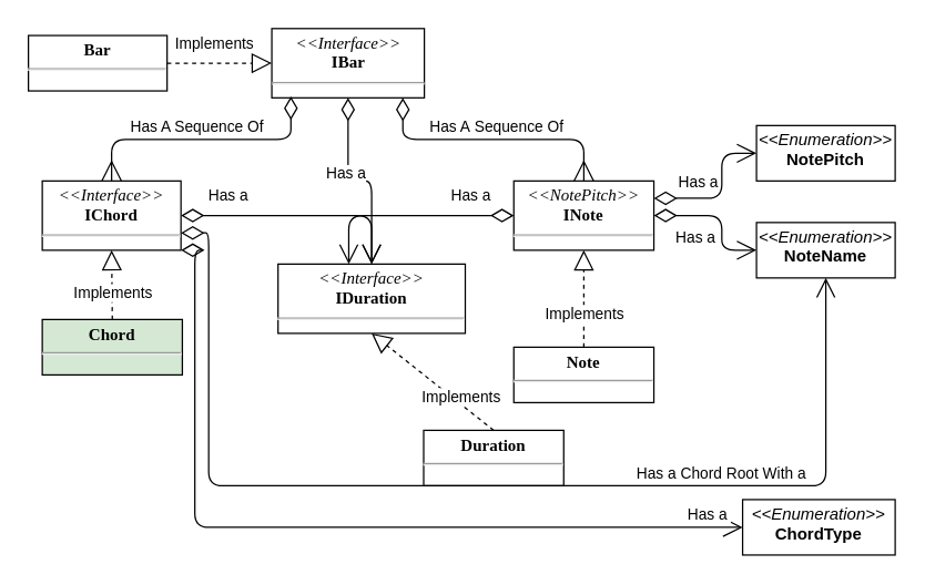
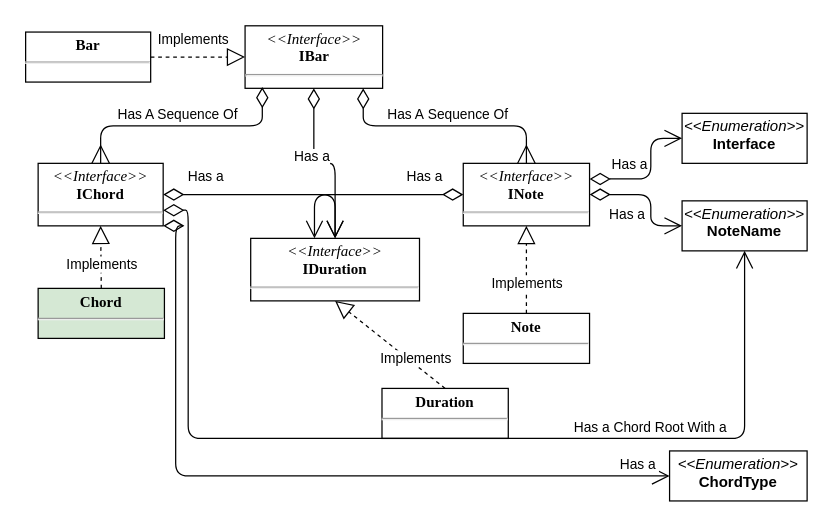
  <mxCell id="0" />
  <mxCell id="1" parent="0" />
  <mxCell id="2" value="&lt;p style=&quot;margin: 4px 0px 0px ; text-align: center ; font-size: 12px&quot;&gt;&lt;b style=&quot;font-size: 12px&quot;&gt;Bar&lt;/b&gt;&lt;/p&gt;&lt;hr style=&quot;font-size: 12px&quot;&gt;&lt;p style=&quot;margin: 0px 0px 0px 4px&quot;&gt;&lt;br&gt;&lt;/p&gt;" style="verticalAlign=top;align=left;overflow=fill;fontSize=12;fontFamily=Verdana;html=1;" vertex="1" parent="1"><mxGeometry x="20" y="25" width="100" height="40" as="geometry" /></mxCell>
  <mxCell id="3" value="&lt;p style=&quot;margin: 4px 0px 0px ; text-align: center&quot;&gt;&lt;font style=&quot;font-size: 12px&quot;&gt;&lt;i&gt;&amp;lt;&amp;lt;Interface&amp;gt;&amp;gt;&lt;/i&gt;&lt;br&gt;&lt;b&gt;IBar&lt;/b&gt;&lt;/font&gt;&lt;/p&gt;&lt;hr&gt;&lt;p style=&quot;margin: 0px 0px 0px 4px&quot;&gt;&lt;br&gt;&lt;/p&gt;" style="verticalAlign=top;align=left;overflow=fill;fontSize=12;fontFamily=Verdana;html=1;" vertex="1" parent="1"><mxGeometry x="195.5" y="20" width="110" height="50" as="geometry" /></mxCell>
  <mxCell id="4" value="" style="endArrow=block;dashed=1;endFill=0;endSize=12;html=1;entryX=0;entryY=0.5;entryDx=0;entryDy=0;exitX=1;exitY=0.5;exitDx=0;exitDy=0;" edge="1" parent="1" source="2" target="3"><mxGeometry width="160" relative="1" as="geometry"><mxPoint x="180" y="210" as="sourcePoint" /><mxPoint x="340" y="210" as="targetPoint" /></mxGeometry></mxCell>
  <mxCell id="5" value="Implements" style="edgeLabel;html=1;align=center;verticalAlign=middle;resizable=0;points=[];" vertex="1" connectable="0" parent="4"><mxGeometry x="-0.456" y="1" relative="1" as="geometry"><mxPoint x="12" y="-14" as="offset" /></mxGeometry></mxCell>
  <mxCell id="6" value="&lt;p style=&quot;margin: 4px 0px 0px ; text-align: center ; font-size: 12px&quot;&gt;&lt;b style=&quot;font-size: 12px&quot;&gt;Chord&lt;/b&gt;&lt;/p&gt;&lt;hr style=&quot;font-size: 12px&quot;&gt;&lt;p style=&quot;margin: 0px 0px 0px 4px&quot;&gt;&lt;br&gt;&lt;/p&gt;" style="verticalAlign=top;align=left;overflow=fill;fontSize=12;fontFamily=Verdana;html=1;fillColor=#d5e8d4;" vertex="1" parent="1"><mxGeometry x="30" y="230" width="101" height="40" as="geometry" /></mxCell>
  <mxCell id="7" value="" style="endArrow=block;dashed=1;endFill=0;endSize=12;html=1;entryX=0.5;entryY=1;entryDx=0;entryDy=0;exitX=0.5;exitY=0;exitDx=0;exitDy=0;" edge="1" parent="1" source="6" target="9"><mxGeometry width="160" relative="1" as="geometry"><mxPoint x="356" y="380" as="sourcePoint" /><mxPoint x="280" y="315" as="targetPoint" /></mxGeometry></mxCell>
  <mxCell id="8" value="Implements" style="edgeLabel;html=1;align=center;verticalAlign=middle;resizable=0;points=[];" vertex="1" connectable="0" parent="7"><mxGeometry x="-0.456" y="1" relative="1" as="geometry"><mxPoint x="1.14" y="-6.01" as="offset" /></mxGeometry></mxCell>
  <mxCell id="9" value="&lt;p style=&quot;margin: 4px 0px 0px ; text-align: center&quot;&gt;&lt;font style=&quot;font-size: 12px&quot;&gt;&lt;i&gt;&amp;lt;&amp;lt;Interface&amp;gt;&amp;gt;&lt;/i&gt;&lt;br&gt;&lt;b&gt;IChord&lt;/b&gt;&lt;/font&gt;&lt;/p&gt;&lt;hr&gt;&lt;p style=&quot;margin: 0px 0px 0px 4px&quot;&gt;&lt;br&gt;&lt;/p&gt;" style="verticalAlign=top;align=left;overflow=fill;fontSize=12;fontFamily=Verdana;html=1;" vertex="1" parent="1"><mxGeometry x="30" y="130" width="100" height="50" as="geometry" /></mxCell>
  <mxCell id="10" value="&lt;p style=&quot;margin: 4px 0px 0px ; text-align: center ; font-size: 12px&quot;&gt;&lt;b style=&quot;font-size: 12px&quot;&gt;Duration&lt;/b&gt;&lt;/p&gt;&lt;hr style=&quot;font-size: 12px&quot;&gt;&lt;p style=&quot;margin: 0px 0px 0px 4px&quot;&gt;&lt;br&gt;&lt;/p&gt;" style="verticalAlign=top;align=left;overflow=fill;fontSize=12;fontFamily=Verdana;html=1;" vertex="1" parent="1"><mxGeometry x="305" y="310" width="101" height="40" as="geometry" /></mxCell>
  <mxCell id="11" value="" style="endArrow=block;dashed=1;endFill=0;endSize=12;html=1;entryX=0.5;entryY=1;entryDx=0;entryDy=0;exitX=0.5;exitY=0;exitDx=0;exitDy=0;" edge="1" parent="1" source="10" target="13"><mxGeometry width="160" relative="1" as="geometry"><mxPoint x="330" y="510.6" as="sourcePoint" /><mxPoint x="266" y="445.6" as="targetPoint" /></mxGeometry></mxCell>
  <mxCell id="12" value="Implements" style="edgeLabel;html=1;align=center;verticalAlign=middle;resizable=0;points=[];" vertex="1" connectable="0" parent="11"><mxGeometry x="-0.456" y="1" relative="1" as="geometry"><mxPoint x="1" y="-6" as="offset" /></mxGeometry></mxCell>
  <mxCell id="13" value="&lt;p style=&quot;margin: 4px 0px 0px ; text-align: center&quot;&gt;&lt;font style=&quot;font-size: 12px&quot;&gt;&lt;i&gt;&amp;lt;&amp;lt;Interface&amp;gt;&amp;gt;&lt;/i&gt;&lt;br&gt;&lt;b&gt;IDuration&lt;/b&gt;&lt;/font&gt;&lt;/p&gt;&lt;hr&gt;&lt;p style=&quot;margin: 0px 0px 0px 4px&quot;&gt;&lt;br&gt;&lt;/p&gt;" style="verticalAlign=top;align=left;overflow=fill;fontSize=12;fontFamily=Verdana;html=1;" vertex="1" parent="1"><mxGeometry x="200" y="190" width="135" height="50" as="geometry" /></mxCell>
  <mxCell id="14" value="" style="endArrow=open;html=1;endSize=12;startArrow=diamondThin;startSize=14;startFill=0;edgeStyle=orthogonalEdgeStyle;align=left;verticalAlign=bottom;entryX=0.5;entryY=0;entryDx=0;entryDy=0;exitX=0.5;exitY=1;exitDx=0;exitDy=0;" edge="1" parent="1" source="3" target="13"><mxGeometry x="-1" y="3" relative="1" as="geometry"><mxPoint x="411.23" y="320" as="sourcePoint" /><mxPoint x="410" y="330.6" as="targetPoint" /></mxGeometry></mxCell>
  <mxCell id="15" value="Has a" style="edgeLabel;html=1;align=center;verticalAlign=middle;resizable=0;points=[];" vertex="1" connectable="0" parent="14"><mxGeometry x="-0.209" y="-2" relative="1" as="geometry"><mxPoint as="offset" /></mxGeometry></mxCell>
  <mxCell id="16" value="" style="endArrow=ERmany;html=1;endSize=12;startArrow=diamondThin;startSize=14;startFill=0;edgeStyle=orthogonalEdgeStyle;align=left;verticalAlign=bottom;entryX=0.5;entryY=0;entryDx=0;entryDy=0;exitX=0.125;exitY=0.98;exitDx=0;exitDy=0;endFill=0;exitPerimeter=0;" edge="1" parent="1" source="3" target="9"><mxGeometry x="-1" y="3" relative="1" as="geometry"><mxPoint x="210.5" y="80" as="sourcePoint" /><mxPoint x="104" y="160" as="targetPoint" /></mxGeometry></mxCell>
  <mxCell id="17" value="Has A Sequence Of&amp;nbsp;" style="edgeLabel;html=1;align=center;verticalAlign=middle;resizable=0;points=[];" vertex="1" connectable="0" parent="16"><mxGeometry x="-0.118" relative="1" as="geometry"><mxPoint x="-14.3" y="-10" as="offset" /></mxGeometry></mxCell>
  <mxCell id="18" value="&lt;p style=&quot;margin: 4px 0px 0px ; text-align: center ; font-size: 12px&quot;&gt;&lt;b style=&quot;font-size: 12px&quot;&gt;Note&lt;/b&gt;&lt;/p&gt;&lt;hr style=&quot;font-size: 12px&quot;&gt;&lt;p style=&quot;margin: 0px 0px 0px 4px&quot;&gt;&lt;br&gt;&lt;/p&gt;" style="verticalAlign=top;align=left;overflow=fill;fontSize=12;fontFamily=Verdana;html=1;" vertex="1" parent="1"><mxGeometry x="370" y="250" width="101" height="40" as="geometry" /></mxCell>
  <mxCell id="19" value="" style="endArrow=block;dashed=1;endFill=0;endSize=12;html=1;entryX=0.5;entryY=1;entryDx=0;entryDy=0;exitX=0.5;exitY=0;exitDx=0;exitDy=0;" edge="1" source="18" target="21" parent="1"><mxGeometry width="160" relative="1" as="geometry"><mxPoint x="500" y="230" as="sourcePoint" /><mxPoint x="436" y="165" as="targetPoint" /></mxGeometry></mxCell>
  <mxCell id="20" value="Implements" style="edgeLabel;html=1;align=center;verticalAlign=middle;resizable=0;points=[];" vertex="1" connectable="0" parent="19"><mxGeometry x="-0.456" y="1" relative="1" as="geometry"><mxPoint x="1" y="-6" as="offset" /></mxGeometry></mxCell>
- <mxCell id="21" value="&lt;p style=&quot;margin: 4px 0px 0px ; text-align: center&quot;&gt;&lt;font style=&quot;font-size: 12px&quot;&gt;&lt;i&gt;&amp;lt;&amp;lt;NotePitch&amp;gt;&amp;gt;&lt;/i&gt;&lt;br&gt;&lt;b&gt;INote&lt;/b&gt;&lt;/font&gt;&lt;/p&gt;&lt;hr&gt;&lt;p style=&quot;margin: 0px 0px 0px 4px&quot;&gt;&lt;br&gt;&lt;/p&gt;" style="verticalAlign=top;align=left;overflow=fill;fontSize=12;fontFamily=Verdana;html=1;" vertex="1" parent="1"><mxGeometry x="370" y="130" width="101" height="50" as="geometry" /></mxCell>
+ <mxCell id="21" value="&lt;p style=&quot;margin: 4px 0px 0px ; text-align: center&quot;&gt;&lt;font style=&quot;font-size: 12px&quot;&gt;&lt;i&gt;&amp;lt;&amp;lt;Interface&amp;gt;&amp;gt;&lt;/i&gt;&lt;br&gt;&lt;b&gt;INote&lt;/b&gt;&lt;/font&gt;&lt;/p&gt;&lt;hr&gt;&lt;p style=&quot;margin: 0px 0px 0px 4px&quot;&gt;&lt;br&gt;&lt;/p&gt;" style="verticalAlign=top;align=left;overflow=fill;fontSize=12;fontFamily=Verdana;html=1;" vertex="1" parent="1"><mxGeometry x="370" y="130" width="101" height="50" as="geometry" /></mxCell>
  <mxCell id="22" value="" style="endArrow=ERmany;html=1;endSize=12;startArrow=diamondThin;startSize=14;startFill=0;edgeStyle=orthogonalEdgeStyle;align=left;verticalAlign=bottom;entryX=0.5;entryY=0;entryDx=0;entryDy=0;exitX=0.859;exitY=1;exitDx=0;exitDy=0;exitPerimeter=0;endFill=0;" edge="1" target="21" parent="1" source="3"><mxGeometry x="-1" y="3" relative="1" as="geometry"><mxPoint x="581.23" y="49.4" as="sourcePoint" /><mxPoint x="580" y="60" as="targetPoint" /></mxGeometry></mxCell>
  <mxCell id="23" value="Has A&amp;nbsp;Sequence Of&amp;nbsp;" style="edgeLabel;html=1;align=center;verticalAlign=middle;resizable=0;points=[];" vertex="1" connectable="0" parent="22"><mxGeometry x="-0.118" relative="1" as="geometry"><mxPoint x="15" y="-10" as="offset" /></mxGeometry></mxCell>
  <mxCell id="24" value="&lt;p style=&quot;margin: 0px ; margin-top: 4px ; text-align: center&quot;&gt;&lt;font style=&quot;font-size: 12px&quot;&gt;&lt;i&gt;&amp;lt;&amp;lt;Enumeration&amp;gt;&amp;gt;&lt;/i&gt;&lt;br&gt;&lt;b&gt;NoteName&lt;/b&gt;&lt;/font&gt;&lt;/p&gt;" style="verticalAlign=top;align=left;overflow=fill;fontSize=12;fontFamily=Helvetica;html=1;" vertex="1" parent="1"><mxGeometry x="545" y="160" width="100" height="40" as="geometry" /></mxCell>
- <mxCell id="25" value="&lt;p style=&quot;margin: 0px ; margin-top: 4px ; text-align: center&quot;&gt;&lt;font style=&quot;font-size: 12px&quot;&gt;&lt;i&gt;&amp;lt;&amp;lt;Enumeration&amp;gt;&amp;gt;&lt;/i&gt;&lt;br&gt;&lt;b&gt;NotePitch&lt;/b&gt;&lt;/font&gt;&lt;/p&gt;" style="verticalAlign=top;align=left;overflow=fill;fontSize=12;fontFamily=Helvetica;html=1;" vertex="1" parent="1"><mxGeometry x="545" y="90" width="100" height="40" as="geometry" /></mxCell>
+ <mxCell id="25" value="&lt;p style=&quot;margin: 0px ; margin-top: 4px ; text-align: center&quot;&gt;&lt;font style=&quot;font-size: 12px&quot;&gt;&lt;i&gt;&amp;lt;&amp;lt;Enumeration&amp;gt;&amp;gt;&lt;/i&gt;&lt;br&gt;&lt;b&gt;Interface&lt;/b&gt;&lt;/font&gt;&lt;/p&gt;" style="verticalAlign=top;align=left;overflow=fill;fontSize=12;fontFamily=Helvetica;html=1;" vertex="1" parent="1"><mxGeometry x="545" y="90" width="100" height="40" as="geometry" /></mxCell>
  <mxCell id="26" value="" style="endArrow=open;html=1;endSize=12;startArrow=diamondThin;startSize=14;startFill=0;edgeStyle=orthogonalEdgeStyle;align=left;verticalAlign=bottom;exitX=1;exitY=0.5;exitDx=0;exitDy=0;" edge="1" parent="1" source="9" target="13"><mxGeometry x="-1" y="3" relative="1" as="geometry"><mxPoint x="260.5" y="80" as="sourcePoint" /><mxPoint x="260.5" y="210" as="targetPoint" /></mxGeometry></mxCell>
  <mxCell id="27" value="Has a" style="edgeLabel;html=1;align=center;verticalAlign=middle;resizable=0;points=[];" vertex="1" connectable="0" parent="26"><mxGeometry x="-0.209" y="-2" relative="1" as="geometry"><mxPoint x="-35" y="-17" as="offset" /></mxGeometry></mxCell>
  <mxCell id="28" value="" style="endArrow=open;html=1;endSize=12;startArrow=diamondThin;startSize=14;startFill=0;edgeStyle=orthogonalEdgeStyle;align=left;verticalAlign=bottom;exitX=0;exitY=0.5;exitDx=0;exitDy=0;" edge="1" parent="1" source="21" target="13"><mxGeometry x="-1" y="3" relative="1" as="geometry"><mxPoint x="160" y="177.5" as="sourcePoint" /><mxPoint x="260.5" y="210" as="targetPoint" /><Array as="points"><mxPoint x="251" y="155" /></Array></mxGeometry></mxCell>
  <mxCell id="29" value="Has a" style="edgeLabel;html=1;align=center;verticalAlign=middle;resizable=0;points=[];" vertex="1" connectable="0" parent="28"><mxGeometry x="-0.209" y="-2" relative="1" as="geometry"><mxPoint x="29" y="-13" as="offset" /></mxGeometry></mxCell>
  <mxCell id="30" value="" style="endArrow=open;html=1;endSize=12;startArrow=diamondThin;startSize=14;startFill=0;edgeStyle=orthogonalEdgeStyle;align=left;verticalAlign=bottom;exitX=1;exitY=0.25;exitDx=0;exitDy=0;entryX=0;entryY=0.5;entryDx=0;entryDy=0;" edge="1" parent="1" source="21" target="25"><mxGeometry x="-1" y="3" relative="1" as="geometry"><mxPoint x="380" y="165" as="sourcePoint" /><mxPoint x="261" y="210" as="targetPoint" /><Array as="points"><mxPoint x="520" y="143" /><mxPoint x="520" y="110" /></Array></mxGeometry></mxCell>
  <mxCell id="31" value="Has a" style="edgeLabel;html=1;align=center;verticalAlign=middle;resizable=0;points=[];" vertex="1" connectable="0" parent="30"><mxGeometry x="-0.209" y="-2" relative="1" as="geometry"><mxPoint x="-11" y="-14.5" as="offset" /></mxGeometry></mxCell>
  <mxCell id="32" value="" style="endArrow=open;html=1;endSize=12;startArrow=diamondThin;startSize=14;startFill=0;edgeStyle=orthogonalEdgeStyle;align=left;verticalAlign=bottom;exitX=1;exitY=0.5;exitDx=0;exitDy=0;entryX=0;entryY=0.5;entryDx=0;entryDy=0;" edge="1" parent="1" source="21" target="24"><mxGeometry x="-1" y="3" relative="1" as="geometry"><mxPoint x="481" y="152.5" as="sourcePoint" /><mxPoint x="530" y="120" as="targetPoint" /><Array as="points"><mxPoint x="520" y="155" /><mxPoint x="520" y="180" /></Array></mxGeometry></mxCell>
  <mxCell id="33" value="Has a" style="edgeLabel;html=1;align=center;verticalAlign=middle;resizable=0;points=[];" vertex="1" connectable="0" parent="32"><mxGeometry x="-0.209" y="-2" relative="1" as="geometry"><mxPoint x="-10" y="13" as="offset" /></mxGeometry></mxCell>
  <mxCell id="34" value="" style="endArrow=open;html=1;endSize=12;startArrow=diamondThin;startSize=14;startFill=0;edgeStyle=orthogonalEdgeStyle;align=left;verticalAlign=bottom;exitX=1;exitY=0.75;exitDx=0;exitDy=0;entryX=0.5;entryY=1;entryDx=0;entryDy=0;" edge="1" parent="1" source="9" target="24"><mxGeometry x="-1" y="3" relative="1" as="geometry"><mxPoint x="140" y="165" as="sourcePoint" /><mxPoint x="260.5" y="210" as="targetPoint" /><Array as="points"><mxPoint x="150" y="168" /><mxPoint x="150" y="350" /><mxPoint x="595" y="350" /></Array></mxGeometry></mxCell>
  <mxCell id="35" value="Has a Chord Root With a&amp;nbsp;" style="edgeLabel;html=1;align=center;verticalAlign=middle;resizable=0;points=[];" vertex="1" connectable="0" parent="34"><mxGeometry x="-0.209" y="-2" relative="1" as="geometry"><mxPoint x="257.5" y="-12" as="offset" /></mxGeometry></mxCell>
  <mxCell id="36" value="" style="endArrow=open;html=1;endSize=12;startArrow=diamondThin;startSize=14;startFill=0;edgeStyle=orthogonalEdgeStyle;align=left;verticalAlign=bottom;exitX=1;exitY=1;exitDx=0;exitDy=0;entryX=0;entryY=0.5;entryDx=0;entryDy=0;" edge="1" parent="1" source="9" target="38"><mxGeometry x="-1" y="3" relative="1" as="geometry"><mxPoint x="140" y="177.5" as="sourcePoint" /><mxPoint x="100" y="450" as="targetPoint" /><Array as="points"><mxPoint x="140" y="180" /><mxPoint x="140" y="380" /></Array></mxGeometry></mxCell>
  <mxCell id="37" value="Has a&amp;nbsp;" style="edgeLabel;html=1;align=center;verticalAlign=middle;resizable=0;points=[];" vertex="1" connectable="0" parent="36"><mxGeometry x="-0.209" y="-2" relative="1" as="geometry"><mxPoint x="341" y="-12" as="offset" /></mxGeometry></mxCell>
  <mxCell id="38" value="&lt;p style=&quot;margin: 0px ; margin-top: 4px ; text-align: center&quot;&gt;&lt;font style=&quot;font-size: 12px&quot;&gt;&lt;i&gt;&amp;lt;&amp;lt;Enumeration&amp;gt;&amp;gt;&lt;/i&gt;&lt;br&gt;&lt;b&gt;ChordType&lt;/b&gt;&lt;/font&gt;&lt;/p&gt;" style="verticalAlign=top;align=left;overflow=fill;fontSize=12;fontFamily=Helvetica;html=1;" vertex="1" parent="1"><mxGeometry x="535" y="360" width="110" height="40" as="geometry" /></mxCell>
